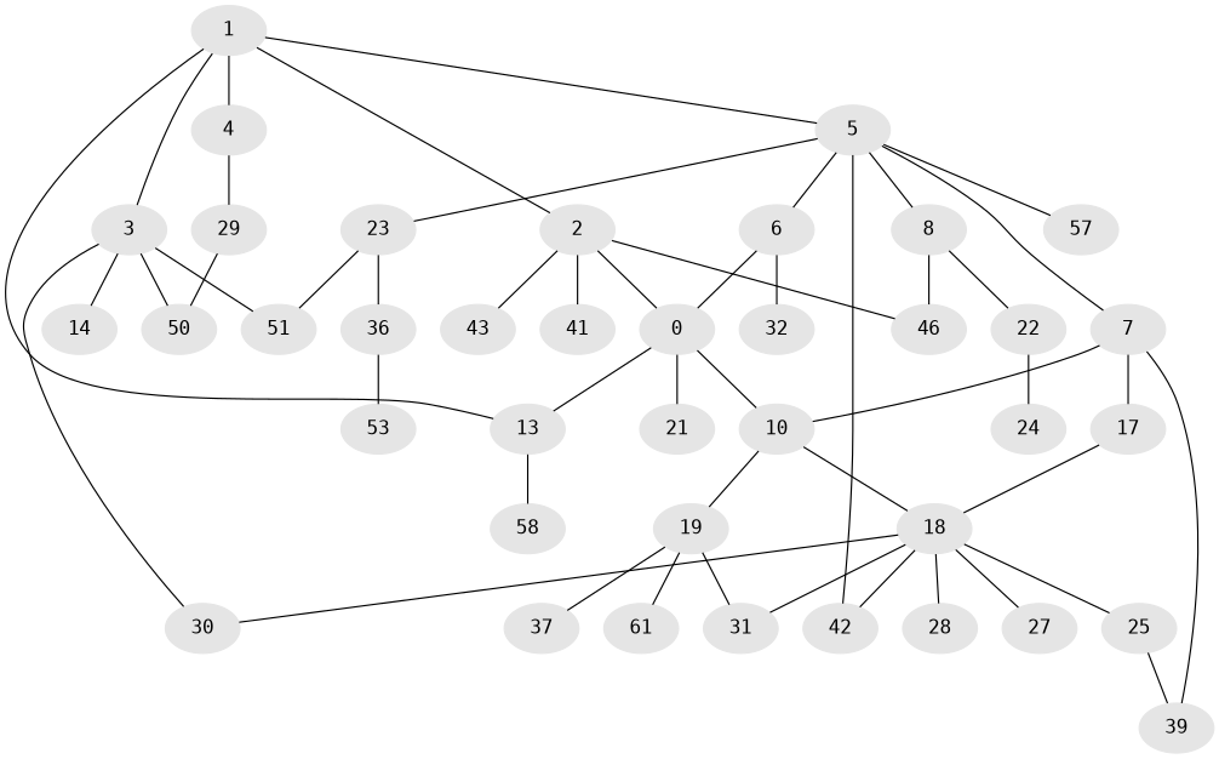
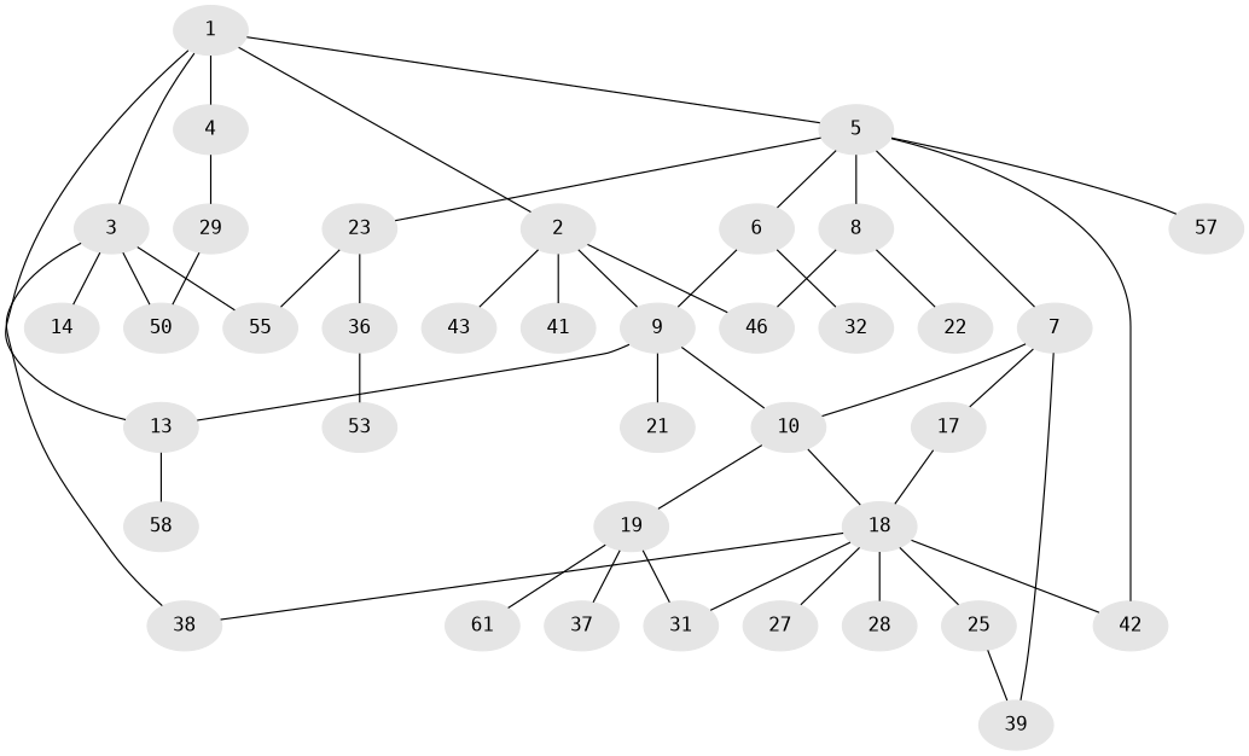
  graph {
    fontname="DejaVu Sans Mono"
    node [color=gray90 fontname="DejaVu Sans Mono" style=filled]
    edge [fontname="DejaVu Sans Mono"]
    1 [super="+63"]
    2 [super="+15"]
    3 [super="+59"]
    4 [super="+12"]
    13 [super="+40"]
    5 [super="+45"]
-   9 [super="+16" label=0]
+   9 [super="+16"]
    41
    43 [super="+51"]
    46 [super="+49"]
    14 [super="+20"]
-   38 [super="+52" label=30]
+   38 [super="+52"]
    50 [super="+54"]
-   55 [label=51]
+   55
    29 [super="+32"]
    58 [super="+65"]
    10
    21
    6 [super="+11"]
    7 [super="+30"]
    8 [super="+47"]
    23 [super="+34"]
    42 [super="+48"]
    57
    n25 [label=32]
    17 [super="+33"]
    39
    22
    36
    18 [super="+26"]
    19 [super="+56"]
    28 [super="+35"]
-   24 [super="+44"]
    27
    25
    31 [super="+60"]
    37
    61
    53 [super="+64"]
    1 -- 2
    1 -- 3
    1 -- 4
    1 -- 13
    1 -- 5
    2 -- 9
    2 -- 41
    2 -- 43
    2 -- 46
    3 -- 14
    3 -- 38
    3 -- 50
    3 -- 55
    4 -- 29
    13 -- 58
    5 -- 6
    5 -- 7
    5 -- 8
    5 -- 23
    5 -- 42
    5 -- 57
    9 -- 13
    9 -- 10
    9 -- 21
    29 -- 50
    10 -- 18
    10 -- 19
    6 -- 9
    6 -- n25
    7 -- 10
    7 -- 17
    7 -- 39
    8 -- 46 [weight=2]
    8 -- 22
    23 -- 55
    23 -- 36
    17 -- 18
-   22 -- 24
    36 -- 53
    18 -- 38
    18 -- 42
    18 -- 28
    18 -- 27
    18 -- 25
    18 -- 31
    19 -- 31
    19 -- 37
    19 -- 61
    25 -- 39
  }
